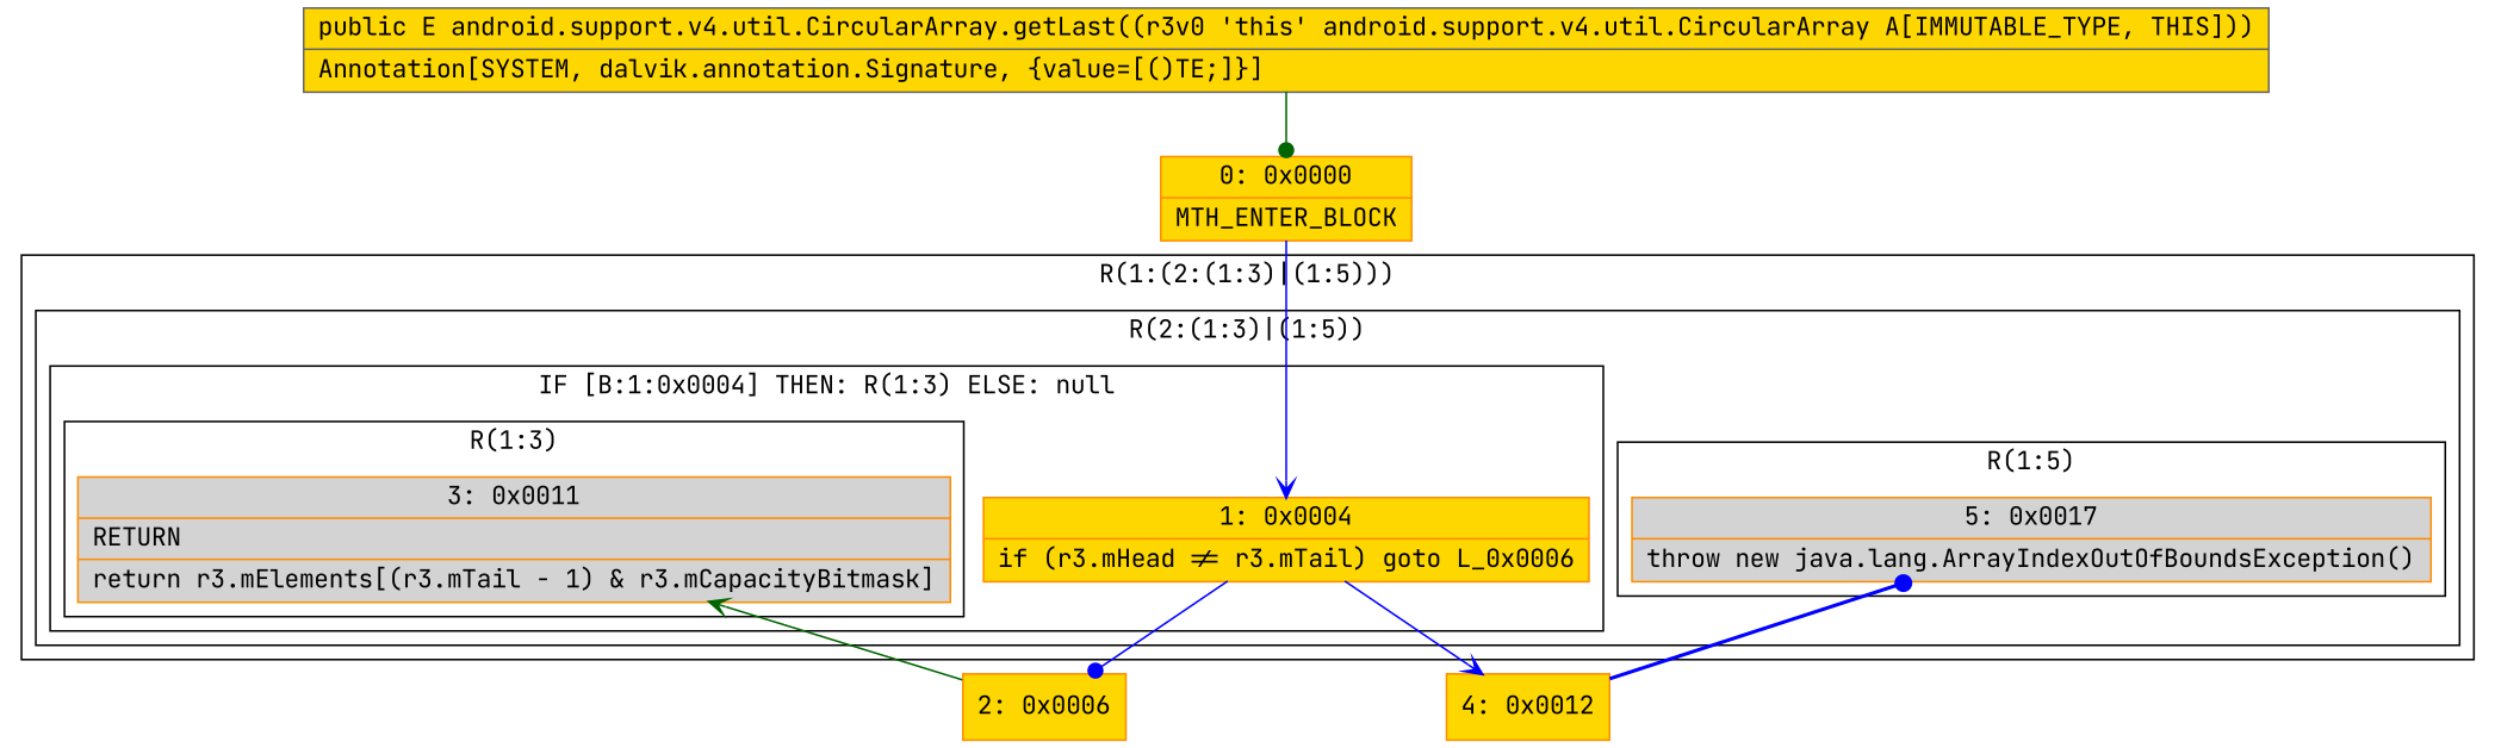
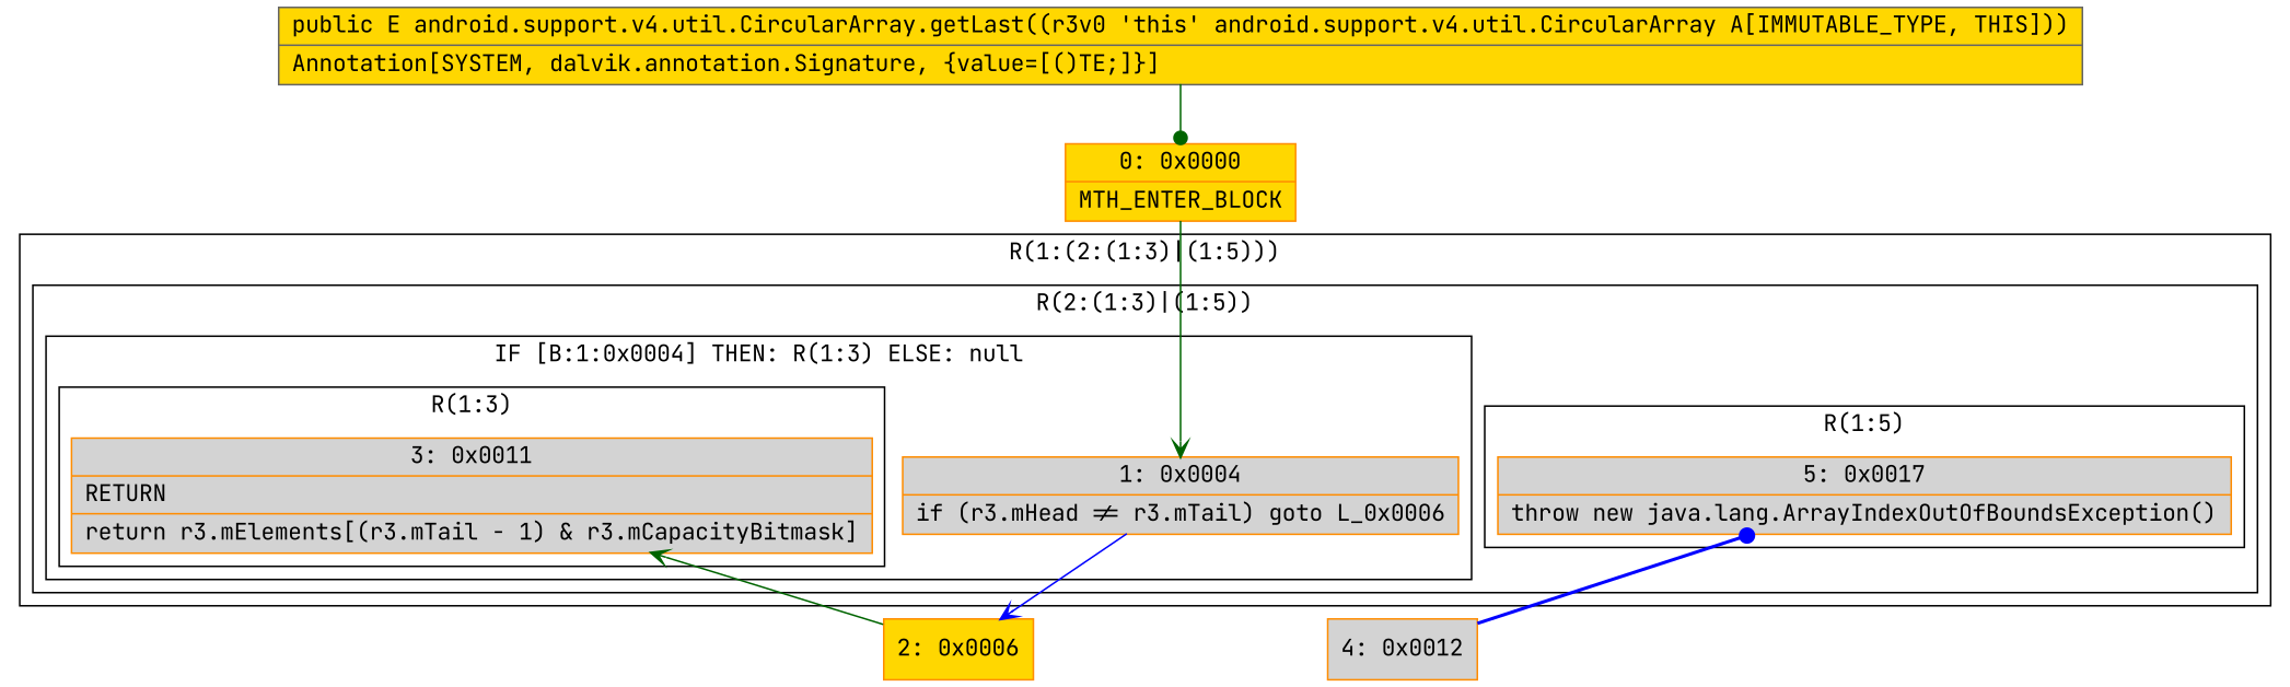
  digraph {
    fontname="JetBrains Mono"
    node [color=darkorange fillcolor=gold fontname="JetBrains Mono" shape=record style=filled]
    edge [arrowhead=dot color=blue fontname="JetBrains Mono" style=solid]
    n1 [fillcolor=lightgrey label="{3\:\ 0x0011|RETURN\l|return r3.mElements[(r3.mTail \- 1) & r3.mCapacityBitmask]\l}"]
-   n2 [label="{1\:\ 0x0004|if (r3.mHead != r3.mTail) goto L_0x0006\l}"]
+   n2 [fillcolor=lightgrey label="{1\:\ 0x0004|if (r3.mHead != r3.mTail) goto L_0x0006\l}"]
    n3 [fillcolor=lightgrey label="{5\:\ 0x0017|throw new java.lang.ArrayIndexOutOfBoundsException()\l}"]
    n4 [label="{2\:\ 0x0006}"]
-   n5 [label="{4\:\ 0x0012}"]
+   n5 [fillcolor=lightgrey label="{4\:\ 0x0012}"]
    n6 [label="{0\:\ 0x0000|MTH_ENTER_BLOCK\l}"]
    n7 [color=gray40 label="{public E android.support.v4.util.CircularArray.getLast((r3v0 'this' android.support.v4.util.CircularArray A[IMMUTABLE_TYPE, THIS]))  | Annotation[SYSTEM, dalvik.annotation.Signature, \{value=[()TE;]\}]\l}"]
    subgraph cluster_1 {
      label="R(1:(2:(1:3)|(1:5)))"
      subgraph cluster_2 {
        label="R(2:(1:3)|(1:5))"
        subgraph cluster_3 {
          label="IF [B:1:0x0004] THEN: R(1:3) ELSE: null"
          n2
          subgraph cluster_4 {
            label="R(1:3)"
            n1
          }
        }
        subgraph cluster_5 {
          label="R(1:5)"
          n3
        }
      }
    }
-   n2 -> n4
-   n2 -> n5 [arrowhead=vee]
+   n2 -> n4 [arrowhead=vee]
    n4 -> n1 [arrowhead=vee color=darkgreen]
    n5 -> n3 [style=bold]
-   n6 -> n2 [arrowhead=vee]
+   n6 -> n2 [arrowhead=vee color=darkgreen]
    n7 -> n6 [color=darkgreen]
  }
